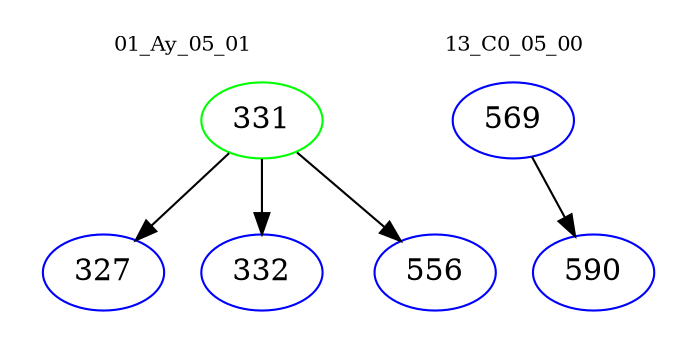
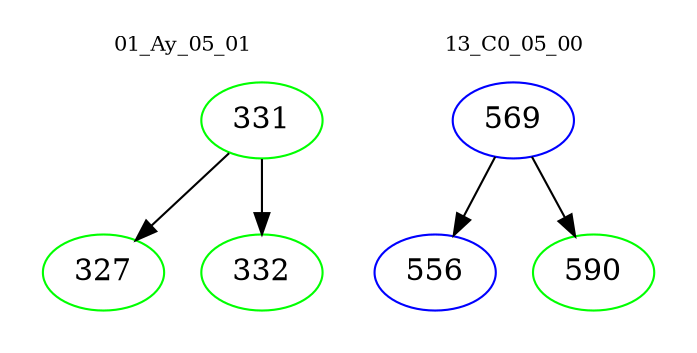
  digraph {
    node [color=blue]
    edge [color=black]
    n1 [color=green label=331]
-   n2 [label=327]
-   n3 [label=332]
+   n2 [color=green label=327]
+   n3 [color=green label=332]
    n4 [label=569]
    n5 [label=556]
-   n6 [label=590]
+   n6 [color=green label=590]
    subgraph cluster_1 {
      color=white
      fontsize=10
      label="01_Ay_05_01"
      n1
      n2
      n3
    }
    subgraph cluster_2 {
      color=white
      fontsize=10
      label="13_C0_05_00"
      n4
      n5
      n6
    }
    n1 -> n2
    n1 -> n3
-   n1 -> n5
+   n4 -> n5
    n4 -> n6
  }
